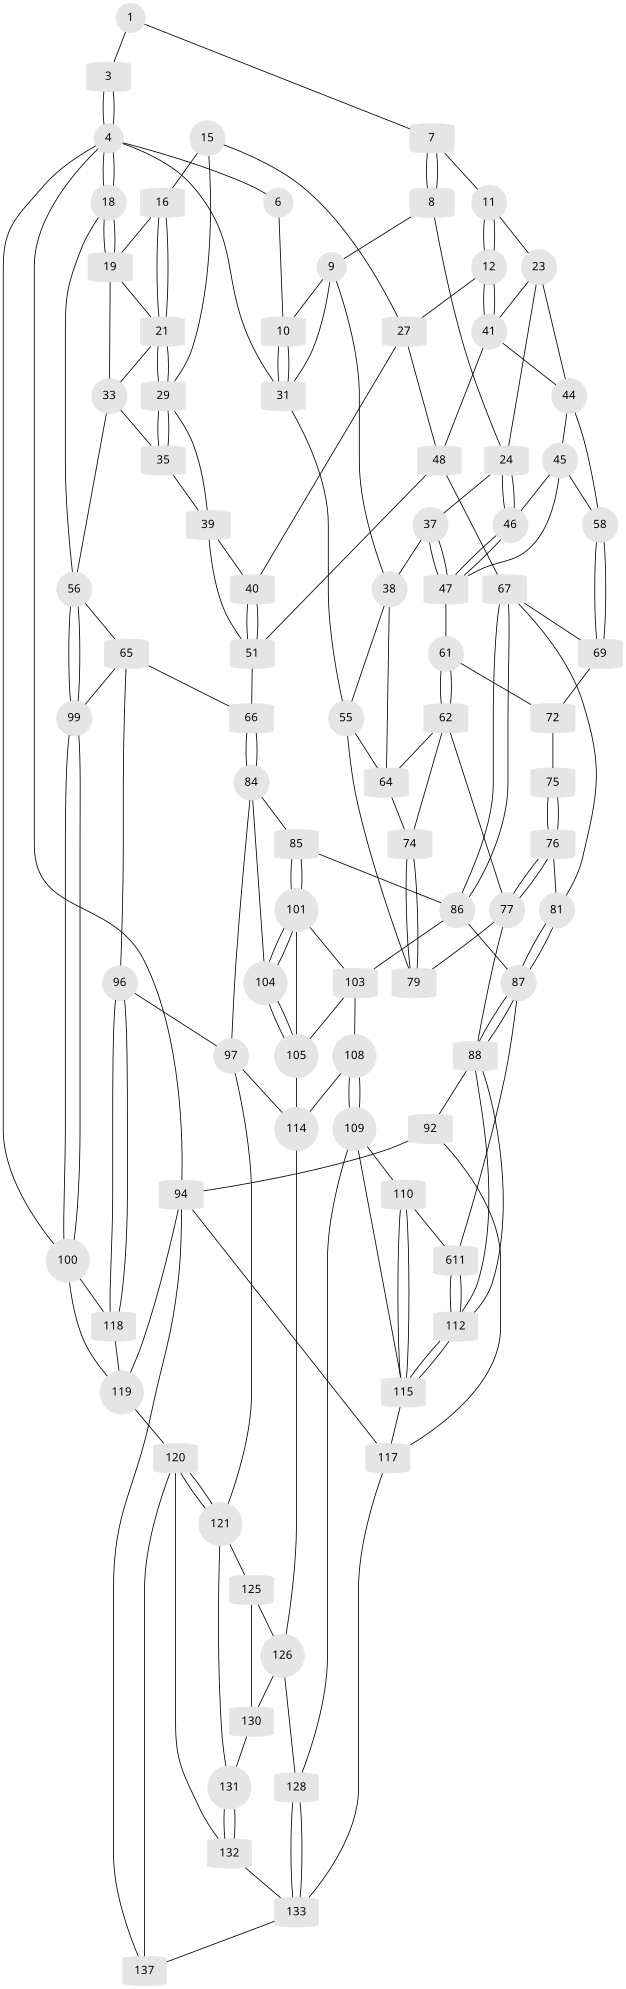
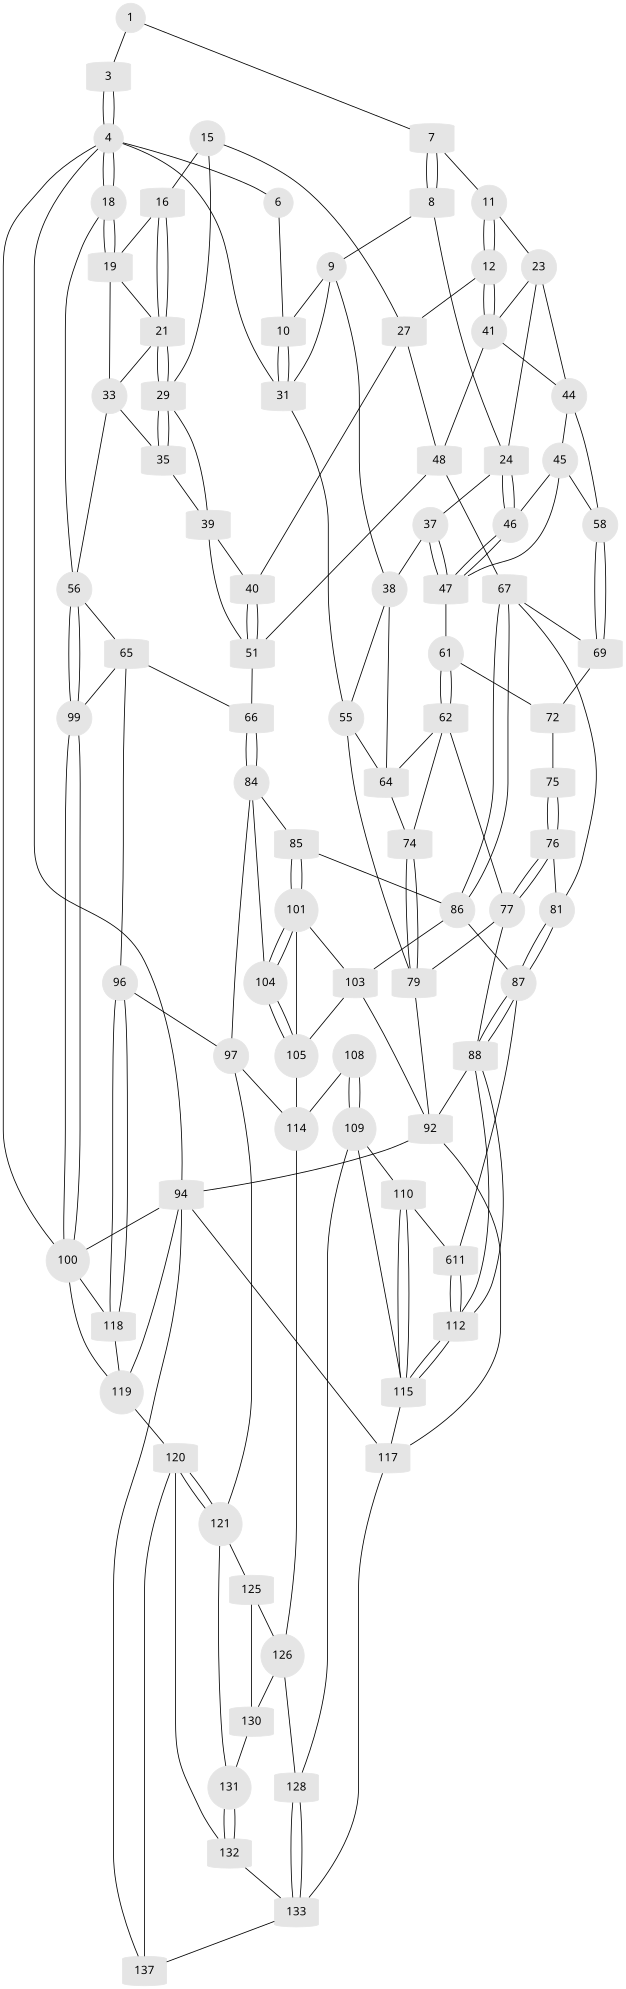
  graph {
    fontname="Noto Sans"
    node [color=gray90 fontname="Noto Sans" shape=cylinder style=filled]
    edge [fontname="Noto Sans"]
    1 [shape=circle super="+2"]
    3
    7
    4 [shape=circle super="+5"]
    8
    11 [shape=circle]
    6 [shape=circle]
    18 [shape=circle]
    31 [super="+32"]
    94 [super="+136"]
    100 [shape=circle super="+123"]
    10
    19 [super="+20"]
    56 [shape=circle super="+57"]
    55 [shape=circle super="+71"]
    117 [super="+139"]
    119 [shape=circle super="+135"]
    137
    118
    9 [shape=circle super="+36"]
    24 [super="+25"]
    12 [shape=circle super="+13"]
    23 [shape=circle super="+42"]
    38 [shape=circle super="+54"]
    37 [shape=circle]
    46 [shape=circle]
    64 [super="+70"]
    27 [super="+28"]
    41 [shape=circle super="+49"]
    44 [shape=circle super="+50"]
    40
    48 [super="+53"]
    15 [shape=circle super="+26"]
    16 [super="+17"]
    29 [super="+30"]
    21 [super="+22"]
    35
    39 [super="+43"]
    33 [shape=circle super="+34"]
    65 [super="+95"]
    99 [shape=circle]
    45 [shape=circle super="+59"]
    58 [shape=circle]
    47 [super="+60"]
    51 [super="+52"]
    67 [super="+68"]
    79 [super="+83"]
    61 [shape=circle]
    74
    66
    69
    62 [super="+63"]
    72 [super="+73"]
    81 [shape=circle]
    86 [shape=circle super="+90"]
    84 [shape=circle super="+98"]
    92 [super="+93"]
    96 [shape=circle]
    77 [shape=circle super="+78"]
    75 [super="+80"]
    88 [super="+89"]
    97 [shape=circle super="+113"]
    85
    104 [shape=circle]
    87 [shape=circle super="+91"]
    103 [super="+107"]
    76 [super="+82"]
    112
    n69 [label=611]
    101 [shape=circle super="+102"]
    114 [shape=circle super="+124"]
    121 [shape=circle super="+122"]
    105 [shape=circle super="+106"]
    108 [shape=circle]
    115 [super="+116"]
    133 [super="+138"]
    120 [super="+134"]
    126 [shape=circle super="+127"]
    125
    131 [shape=circle]
    109 [shape=circle super="+129"]
    110
    128
    130
    132
    1 -- 3
    1 -- 7
    3 -- 4
    3 -- 4
    7 -- 8
    7 -- 8
    7 -- 11
    4 -- 6
    4 -- 18
    4 -- 18
    4 -- 31
    4 -- 94
    4 -- 100
    8 -- 9
    8 -- 24
    11 -- 12
    11 -- 12
    11 -- 23
    6 -- 10
    18 -- 19
    18 -- 19
    18 -- 56
    31 -- 55
+   94 -- 100
    94 -- 117
    94 -- 119
    94 -- 137
    100 -- 119
    100 -- 118
    10 -- 31
    10 -- 31
    19 -- 21
    19 -- 33
    56 -- 65
    56 -- 99
    56 -- 99
    55 -- 64
    55 -- 79
    117 -- 133
    119 -- 120
    118 -- 119
    9 -- 31
    9 -- 10
    9 -- 38
    24 -- 37
    24 -- 46
    24 -- 46
    12 -- 27
    12 -- 41
    12 -- 41
    23 -- 24
    23 -- 41
    23 -- 44
    38 -- 55
    38 -- 64
    37 -- 38
    37 -- 47
    37 -- 47
    46 -- 47
    46 -- 47
    64 -- 74
    27 -- 40
    27 -- 48
    41 -- 44
    41 -- 48
    44 -- 45
    44 -- 58
    40 -- 51
    40 -- 51
    48 -- 51
    48 -- 67
    15 -- 27
    15 -- 16
    15 -- 29
    16 -- 19
    16 -- 21
    16 -- 21
    29 -- 35
    29 -- 35
    29 -- 39
    21 -- 29
    21 -- 29
    21 -- 33
    35 -- 39
    39 -- 40
    39 -- 51
    33 -- 56
    33 -- 35
    65 -- 99
    65 -- 66
    65 -- 96
    99 -- 100
    99 -- 100
    45 -- 46
    45 -- 58
    45 -- 47
    58 -- 69
    58 -- 69
    47 -- 61
    51 -- 66
    67 -- 69
    67 -- 81
    67 -- 86
    67 -- 86
+   79 -- 92
    61 -- 62
    61 -- 62
    61 -- 72
    74 -- 79
    74 -- 79
    66 -- 84
    66 -- 84
    69 -- 72
    62 -- 64
    62 -- 74
    62 -- 77
    72 -- 75 [weight=2]
    81 -- 87
    81 -- 87
    86 -- 87
    86 -- 103
    84 -- 97
    84 -- 85
    84 -- 104
    92 -- 94
    92 -- 117
    96 -- 118
    96 -- 118
    96 -- 97
    77 -- 79
    77 -- 88
    75 -- 76 [weight=2]
    75 -- 76
    88 -- 92
    88 -- 112
    88 -- 112
    97 -- 114
    97 -- 121
    85 -- 86
    85 -- 101
    85 -- 101
    104 -- 105
    104 -- 105
    87 -- 88
    87 -- 88
    87 -- n69
    103 -- 105
-   103 -- 108
+   103 -- 92
    76 -- 81
    76 -- 77
    76 -- 77
    112 -- 115
    112 -- 115
    n69 -- 112
    n69 -- 112
    101 -- 104
    101 -- 104
    101 -- 103
    101 -- 105
    114 -- 126
    121 -- 125
    121 -- 131
    105 -- 114
    108 -- 114
    108 -- 109
    108 -- 109
    115 -- 117
    133 -- 137
    120 -- 137
    120 -- 121
    120 -- 121
    120 -- 132
    126 -- 128
    126 -- 130
    125 -- 126
    125 -- 130
    131 -- 132
    131 -- 132
    109 -- 115
    109 -- 110
    109 -- 128
    110 -- n69
    110 -- 115
    110 -- 115
    128 -- 133
    128 -- 133
    130 -- 131
    132 -- 133
  }
